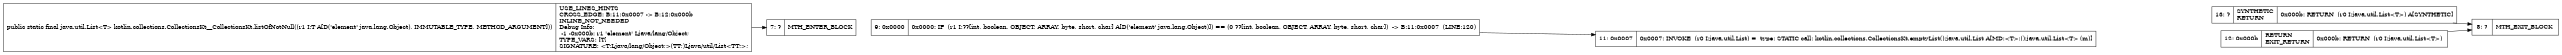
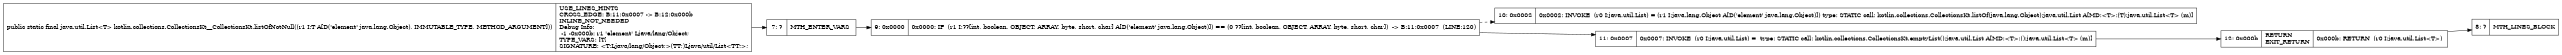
  digraph {
    rankdir=LR
    node [shape=record]
-   n1 [label="{7\:\ ?|MTH_ENTER_BLOCK\l}"]
+   n1 [label="{7\:\ ?|MTH_ENTER_VARS\l}"]
    n2 [label="{9\:\ 0x0000|0x0000: IF  (r1 I:??[int, boolean, OBJECT, ARRAY, byte, short, char] A[D('element' java.lang.Object)]) == (0 ??[int, boolean, OBJECT, ARRAY, byte, short, char])  \-\> B:11:0x0007  (LINE:120)\l}"]
+   n3 [label="{10\:\ 0x0002|0x0002: INVOKE  (r0 I:java.util.List) = (r1 I:java.lang.Object A[D('element' java.lang.Object)]) type: STATIC call: kotlin.collections.CollectionsKt.listOf(java.lang.Object):java.util.List A[MD:\<T\>:(T):java.util.List\<T\> (m)]\l}"]
    n4 [label="{11\:\ 0x0007|0x0007: INVOKE  (r0 I:java.util.List) =  type: STATIC call: kotlin.collections.CollectionsKt.emptyList():java.util.List A[MD:\<T\>:():java.util.List\<T\> (m)]\l}"]
    n5 [label="{12\:\ 0x000b|RETURN\lEXIT_RETURN\l|0x000b: RETURN  (r0 I:java.util.List\<T\>) \l}"]
-   n6 [label="{13\:\ ?|SYNTHETIC\lRETURN\l|0x000b: RETURN  (r0 I:java.util.List\<T\>) A[SYNTHETIC]\l}"]
-   n7 [label="{8\:\ ?|MTH_EXIT_BLOCK\l}"]
+   n7 [label="{8\:\ ?|MTH_LINES_BLOCK\l}"]
    n8 [label="{public static final java.util.List\<T\> kotlin.collections.CollectionsKt__CollectionsKt.listOfNotNull((r1 I:T A[D('element' java.lang.Object), IMMUTABLE_TYPE, METHOD_ARGUMENT]))  | USE_LINES_HINTS\lCROSS_EDGE: B:11:0x0007 \-\> B:12:0x000b\lINLINE_NOT_NEEDED\lDebug Info:\l  \-1 \-0x000b: r1 'element' Ljava\/lang\/Object;\lTYPE_VARS: [T]\lSIGNATURE: \<T:Ljava\/lang\/Object;\>(TT;)Ljava\/util\/List\<TT;\>;\l}"]
+   n1 -> n2
+   n2 -> n3 [style=dashed]
    n2 -> n4
+   n4 -> n5
    n5 -> n7
-   n6 -> n7
    n8 -> n1
  }
